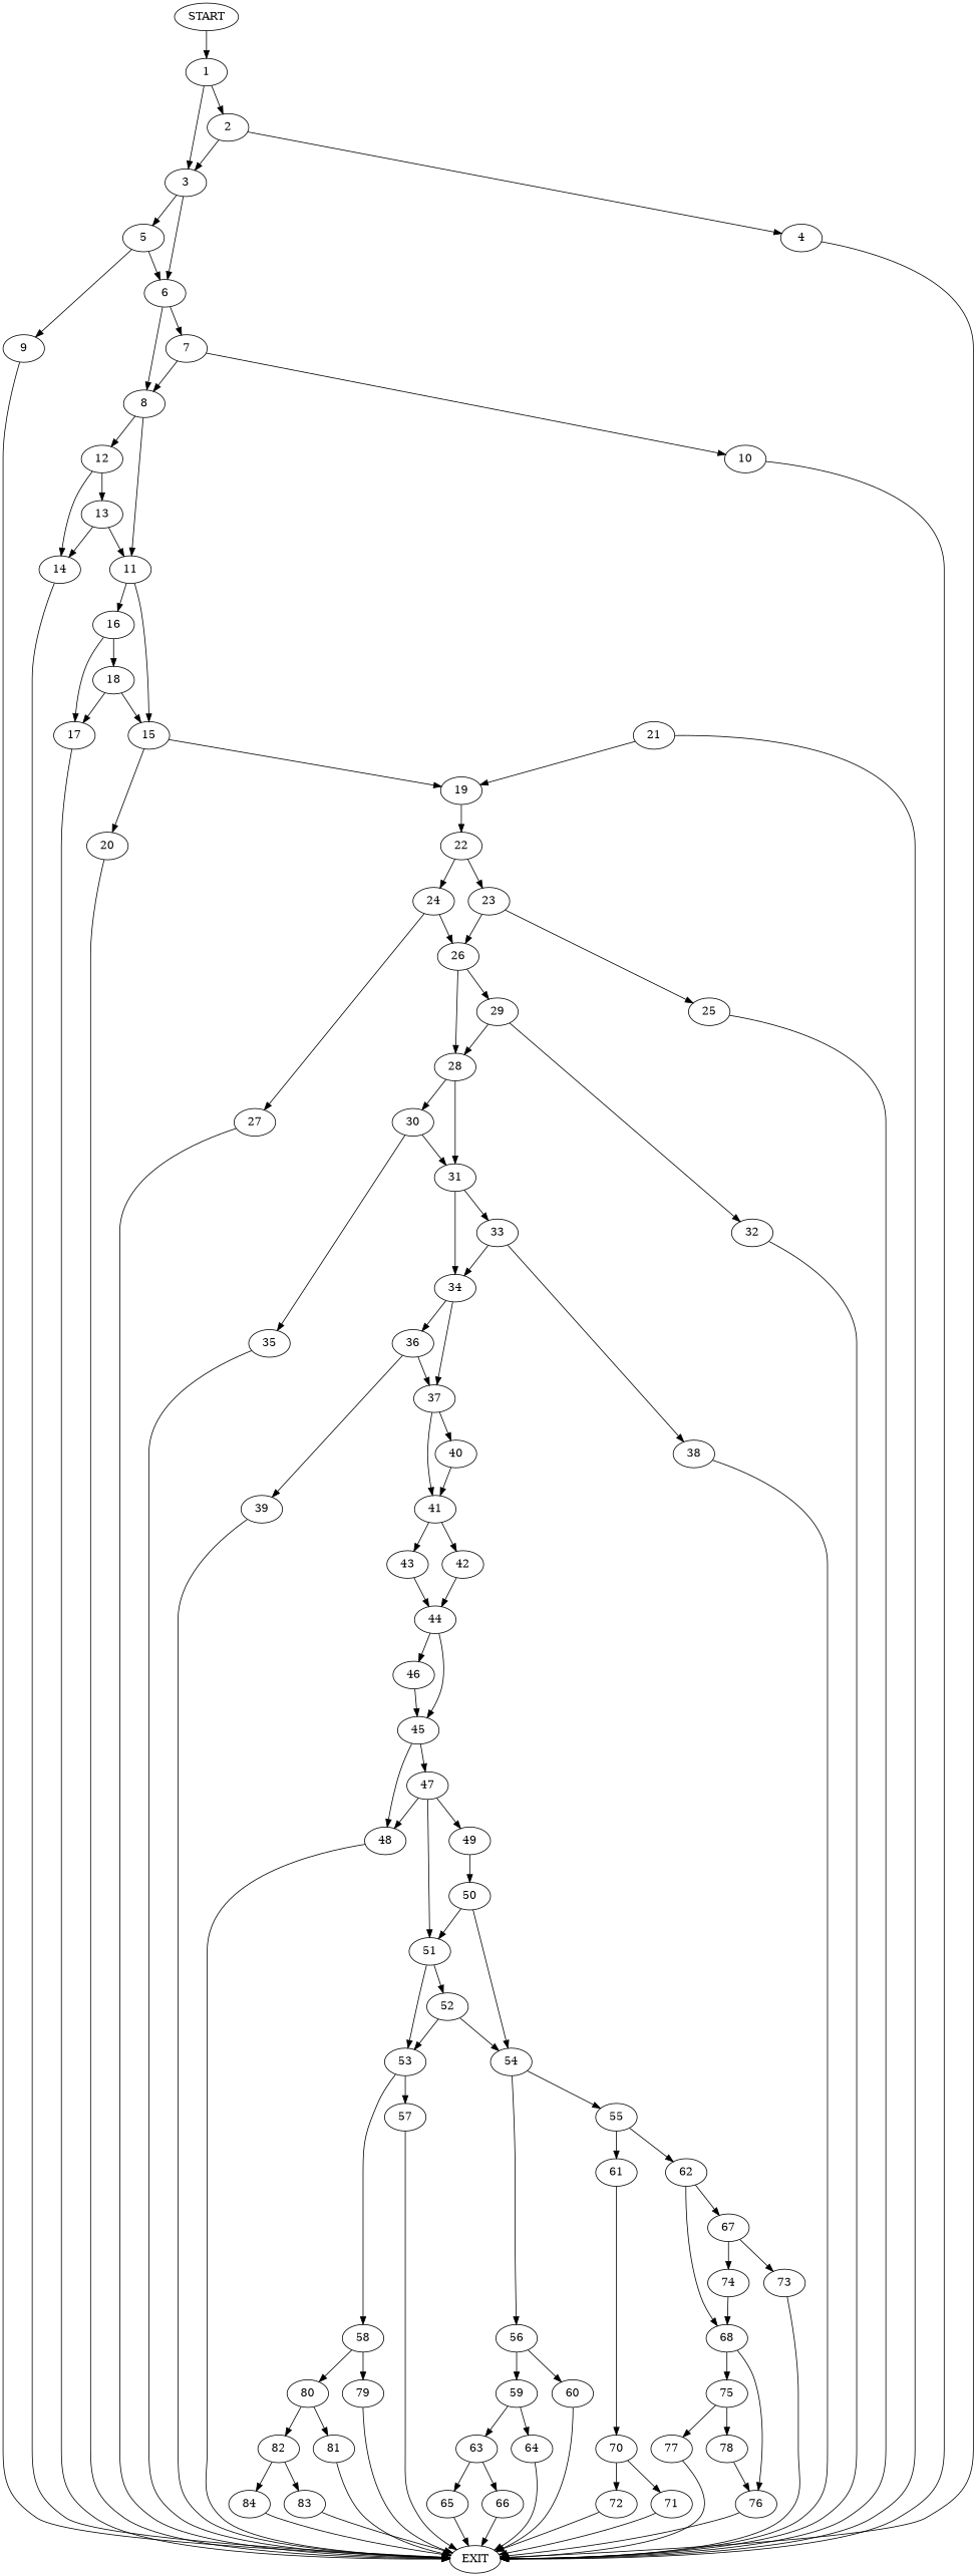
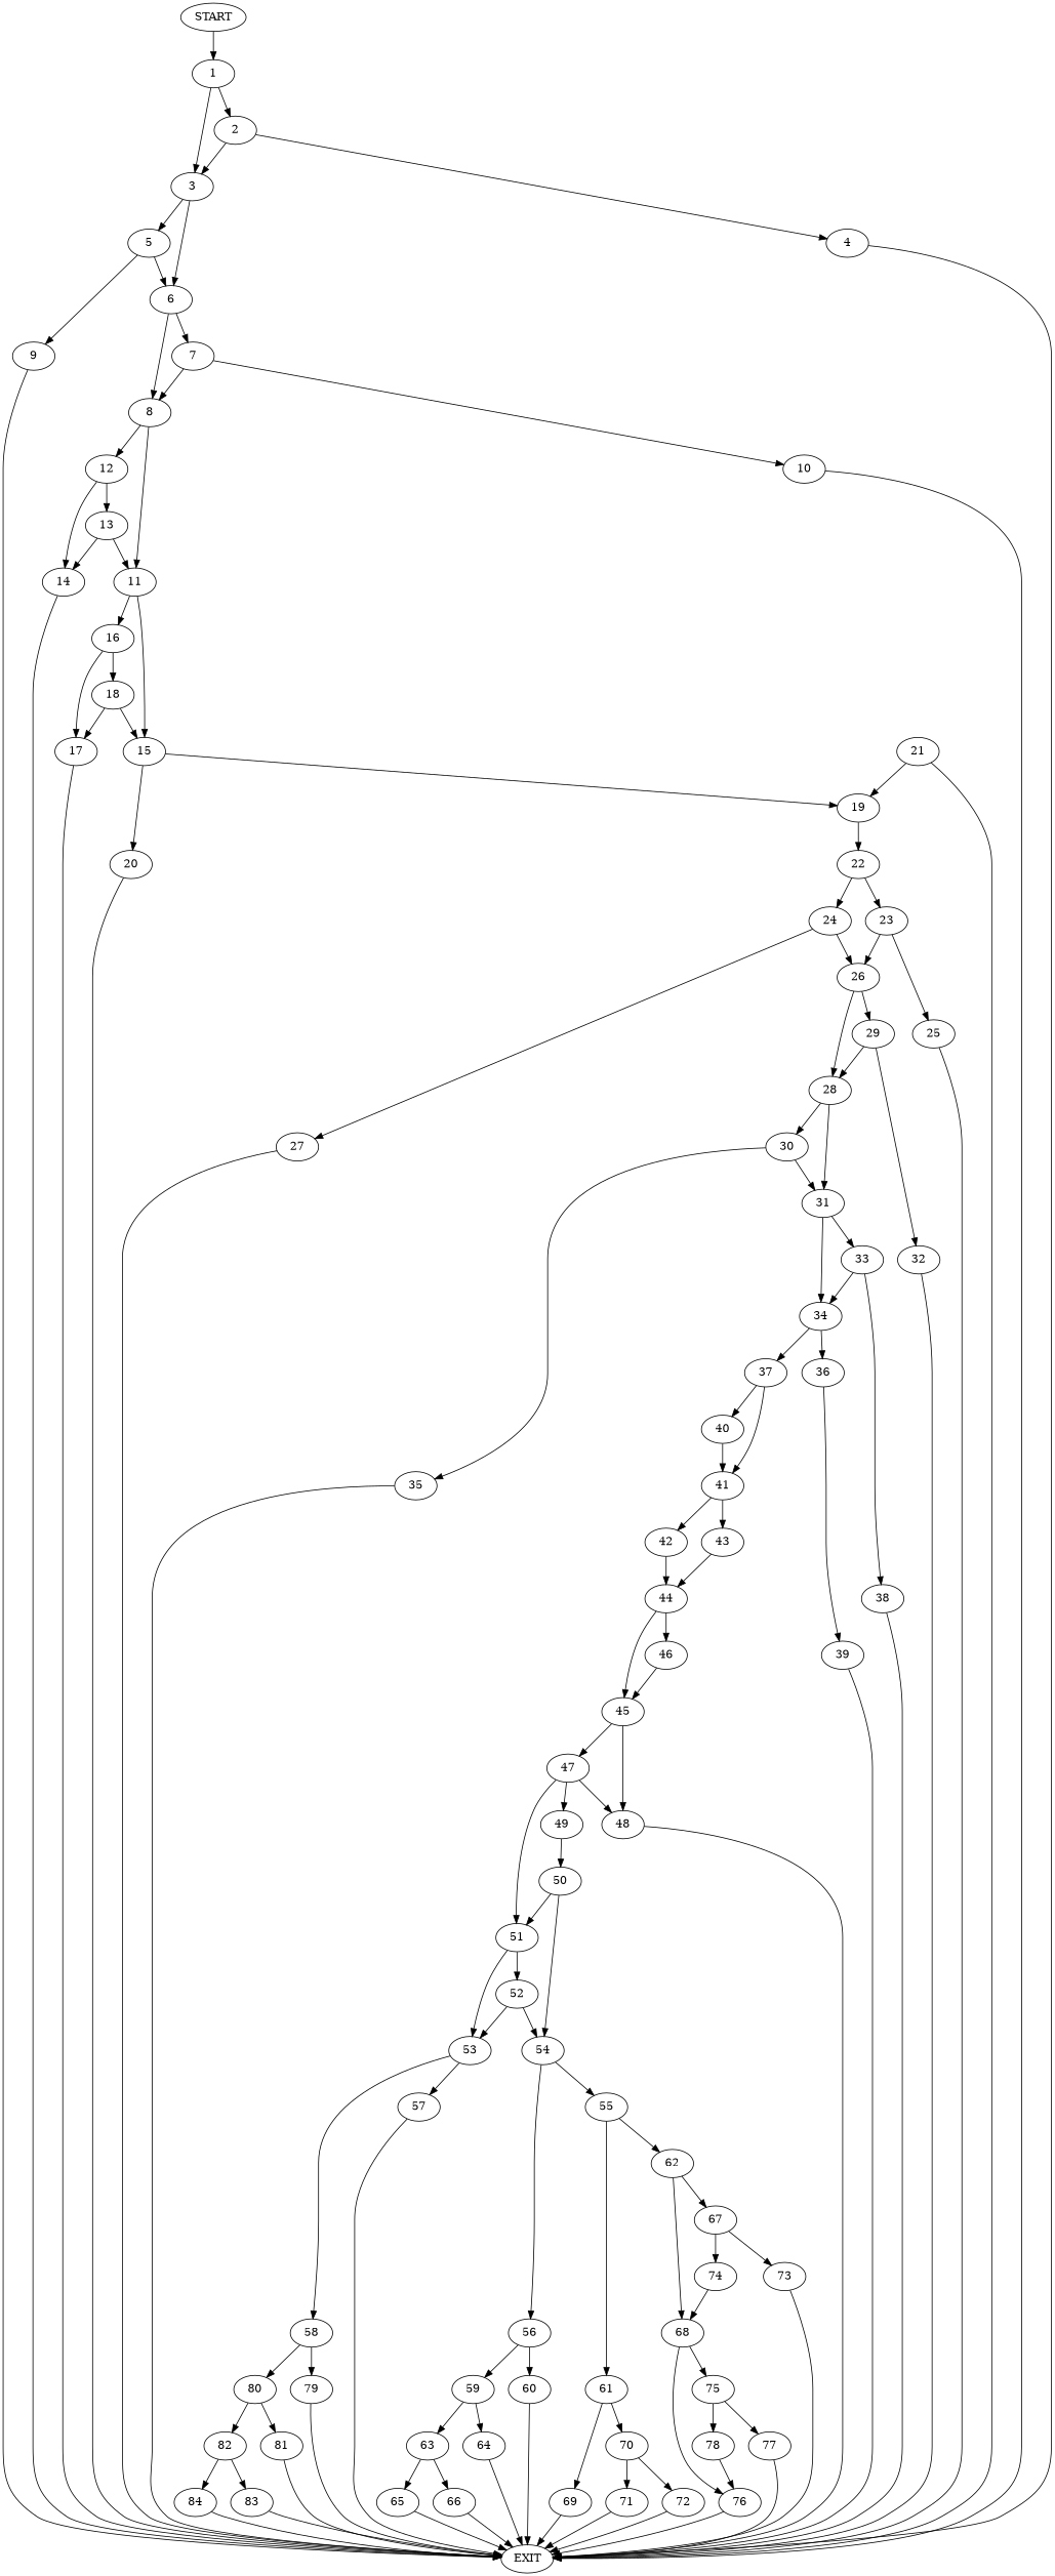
  digraph {
    n1 [label=START]
    1
    2
    3
    n5 [label=EXIT]
    4
    5
    6
    9
    7
    8
    10
    11
    12
    15
    16
    13
    14
    19
    20
    17
    18
    22
    21
    23
    24
    25
    26
    27
    28
    29
    30
    31
    32
    35
    33
    34
    38
    36
    37
    39
    40
    41
    42
    43
    44
    45
    46
    47
    48
    49
    51
    50
    54
    52
    53
    55
    56
    57
    58
    79
    80
    61
    62
    59
    60
+   69
    70
    67
    68
    63
    64
    81
    82
    65
    66
    71
    72
    73
    74
    75
    76
    77
    78
    83
    84
    n1 -> 1
    1 -> 2
    1 -> 3
    2 -> 3
    2 -> 4
    3 -> 5
    3 -> 6
    4 -> n5
    5 -> 6
    5 -> 9
    6 -> 7
    6 -> 8
    9 -> n5
    7 -> 8
    7 -> 10
    8 -> 11
    8 -> 12
    10 -> n5
    11 -> 15
    11 -> 16
    12 -> 13
    12 -> 14
    15 -> 19
    15 -> 20
    16 -> 17
    16 -> 18
    13 -> 11
    13 -> 14
    14 -> n5
    19 -> 22
    20 -> n5
    17 -> n5
    18 -> 15
    18 -> 17
    22 -> 23
    22 -> 24
    21 -> n5
    21 -> 19
    23 -> 25
    23 -> 26
    24 -> 26
    24 -> 27
    25 -> n5
    26 -> 28
    26 -> 29
    27 -> n5
    28 -> 30
    28 -> 31
    29 -> 28
    29 -> 32
    30 -> 31
    30 -> 35
    31 -> 33
    31 -> 34
    32 -> n5
    35 -> n5
    33 -> 34
    33 -> 38
    34 -> 36
    34 -> 37
    38 -> n5
-   36 -> 37
    36 -> 39
    37 -> 40
    37 -> 41
    39 -> n5
    40 -> 41
    41 -> 42
    41 -> 43
    42 -> 44
    43 -> 44
    44 -> 45
    44 -> 46
    45 -> 47
    45 -> 48
    46 -> 45
    47 -> 48
    47 -> 49
    47 -> 51
    48 -> n5
    49 -> 50
    51 -> 52
    51 -> 53
    50 -> 51
    50 -> 54
    54 -> 55
    54 -> 56
    52 -> 54
    52 -> 53
    53 -> 57
    53 -> 58
    55 -> 61
    55 -> 62
    56 -> 59
    56 -> 60
    57 -> n5
    58 -> 79
    58 -> 80
    79 -> n5
    80 -> 81
    80 -> 82
+   61 -> 69
    61 -> 70
    62 -> 67
    62 -> 68
    59 -> 63
    59 -> 64
    60 -> n5
+   69 -> n5
    70 -> 71
    70 -> 72
    67 -> 73
    67 -> 74
    68 -> 75
    68 -> 76
    63 -> 65
    63 -> 66
    64 -> n5
    81 -> n5
    82 -> 83
    82 -> 84
    65 -> n5
    66 -> n5
    71 -> n5
    72 -> n5
    73 -> n5
    74 -> 68
    75 -> 77
    75 -> 78
    76 -> n5
    77 -> n5
    78 -> 76
    83 -> n5
    84 -> n5
  }
